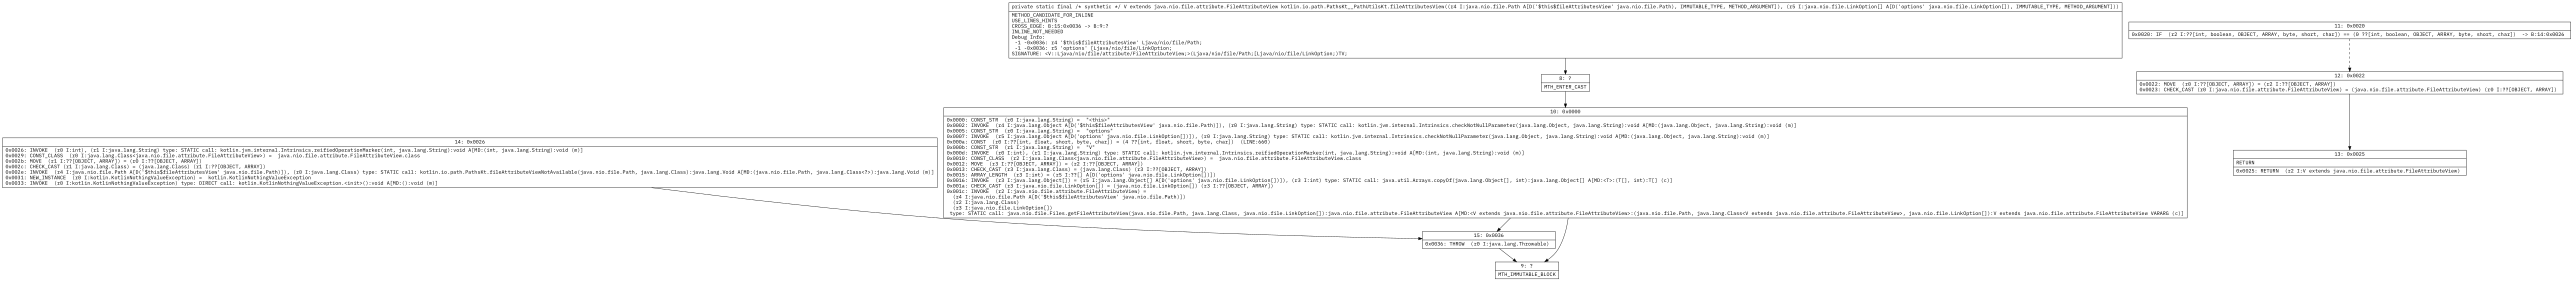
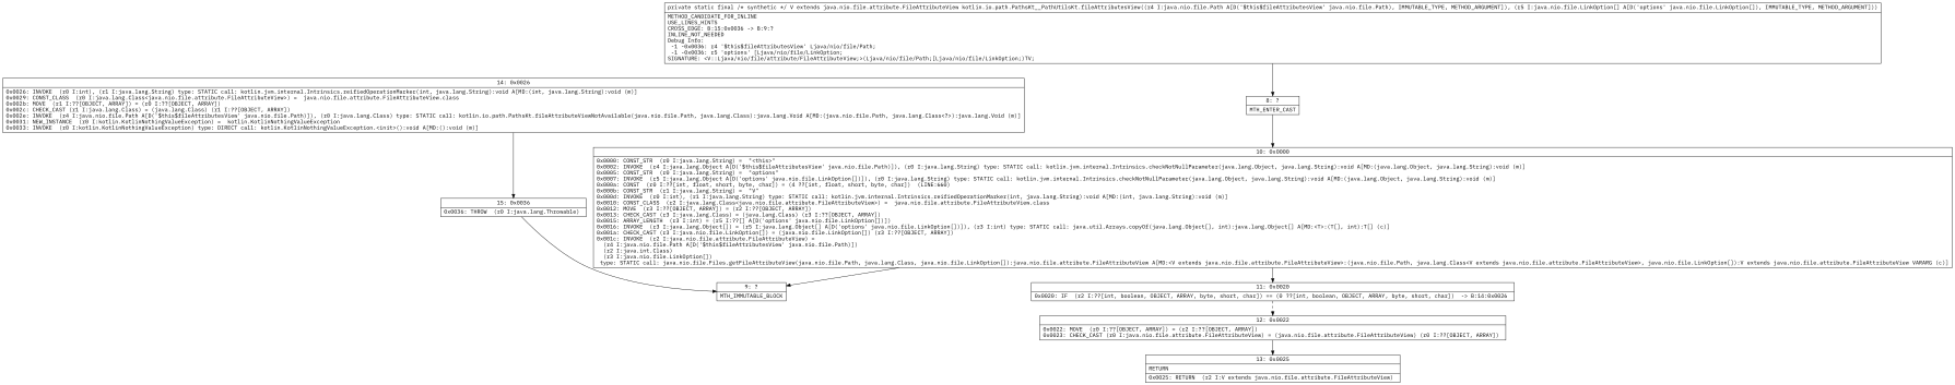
  digraph {
    fontname="IBM Plex Mono"
    node [fontname="IBM Plex Mono" shape=record]
    edge [fontname="IBM Plex Mono"]
    n1 [label="{8\:\ ?|MTH_ENTER_CAST\l}"]
-   n2 [label="{10\:\ 0x0000|0x0000: CONST_STR  (r0 I:java.lang.String) =  \"\<this\>\" \l0x0002: INVOKE  (r4 I:java.lang.Object A[D('$this$fileAttributesView' java.nio.file.Path)]), (r0 I:java.lang.String) type: STATIC call: kotlin.jvm.internal.Intrinsics.checkNotNullParameter(java.lang.Object, java.lang.String):void A[MD:(java.lang.Object, java.lang.String):void (m)]\l0x0005: CONST_STR  (r0 I:java.lang.String) =  \"options\" \l0x0007: INVOKE  (r5 I:java.lang.Object A[D('options' java.nio.file.LinkOption[])]), (r0 I:java.lang.String) type: STATIC call: kotlin.jvm.internal.Intrinsics.checkNotNullParameter(java.lang.Object, java.lang.String):void A[MD:(java.lang.Object, java.lang.String):void (m)]\l0x000a: CONST  (r0 I:??[int, float, short, byte, char]) = (4 ??[int, float, short, byte, char])  (LINE:660)\l0x000b: CONST_STR  (r1 I:java.lang.String) =  \"V\" \l0x000d: INVOKE  (r0 I:int), (r1 I:java.lang.String) type: STATIC call: kotlin.jvm.internal.Intrinsics.reifiedOperationMarker(int, java.lang.String):void A[MD:(int, java.lang.String):void (m)]\l0x0010: CONST_CLASS  (r2 I:java.lang.Class\<java.nio.file.attribute.FileAttributeView\>) =  java.nio.file.attribute.FileAttributeView.class \l0x0012: MOVE  (r3 I:??[OBJECT, ARRAY]) = (r2 I:??[OBJECT, ARRAY]) \l0x0013: CHECK_CAST (r3 I:java.lang.Class) = (java.lang.Class) (r3 I:??[OBJECT, ARRAY]) \l0x0015: ARRAY_LENGTH  (r3 I:int) = (r5 I:??[] A[D('options' java.nio.file.LinkOption[])]) \l0x0016: INVOKE  (r3 I:java.lang.Object[]) = (r5 I:java.lang.Object[] A[D('options' java.nio.file.LinkOption[])]), (r3 I:int) type: STATIC call: java.util.Arrays.copyOf(java.lang.Object[], int):java.lang.Object[] A[MD:\<T\>:(T[], int):T[] (c)]\l0x001a: CHECK_CAST (r3 I:java.nio.file.LinkOption[]) = (java.nio.file.LinkOption[]) (r3 I:??[OBJECT, ARRAY]) \l0x001c: INVOKE  (r2 I:java.nio.file.attribute.FileAttributeView) = \l  (r4 I:java.nio.file.Path A[D('$this$fileAttributesView' java.nio.file.Path)])\l  (r2 I:java.lang.Class)\l  (r3 I:java.nio.file.LinkOption[])\l type: STATIC call: java.nio.file.Files.getFileAttributeView(java.nio.file.Path, java.lang.Class, java.nio.file.LinkOption[]):java.nio.file.attribute.FileAttributeView A[MD:\<V extends java.nio.file.attribute.FileAttributeView\>:(java.nio.file.Path, java.lang.Class\<V extends java.nio.file.attribute.FileAttributeView\>, java.nio.file.LinkOption[]):V extends java.nio.file.attribute.FileAttributeView VARARG (c)]\l}"]
+   n2 [label="{10\:\ 0x0000|0x0000: CONST_STR  (r0 I:java.lang.String) =  \"\<this\>\" \l0x0002: INVOKE  (r4 I:java.lang.Object A[D('$this$fileAttributesView' java.nio.file.Path)]), (r0 I:java.lang.String) type: STATIC call: kotlin.jvm.internal.Intrinsics.checkNotNullParameter(java.lang.Object, java.lang.String):void A[MD:(java.lang.Object, java.lang.String):void (m)]\l0x0005: CONST_STR  (r0 I:java.lang.String) =  \"options\" \l0x0007: INVOKE  (r5 I:java.lang.Object A[D('options' java.nio.file.LinkOption[])]), (r0 I:java.lang.String) type: STATIC call: kotlin.jvm.internal.Intrinsics.checkNotNullParameter(java.lang.Object, java.lang.String):void A[MD:(java.lang.Object, java.lang.String):void (m)]\l0x000a: CONST  (r0 I:??[int, float, short, byte, char]) = (4 ??[int, float, short, byte, char])  (LINE:660)\l0x000b: CONST_STR  (r1 I:java.lang.String) =  \"V\" \l0x000d: INVOKE  (r0 I:int), (r1 I:java.lang.String) type: STATIC call: kotlin.jvm.internal.Intrinsics.reifiedOperationMarker(int, java.lang.String):void A[MD:(int, java.lang.String):void (m)]\l0x0010: CONST_CLASS  (r2 I:java.lang.Class\<java.nio.file.attribute.FileAttributeView\>) =  java.nio.file.attribute.FileAttributeView.class \l0x0012: MOVE  (r3 I:??[OBJECT, ARRAY]) = (r2 I:??[OBJECT, ARRAY]) \l0x0013: CHECK_CAST (r3 I:java.lang.Class) = (java.lang.Class) (r3 I:??[OBJECT, ARRAY]) \l0x0015: ARRAY_LENGTH  (r3 I:int) = (r5 I:??[] A[D('options' java.nio.file.LinkOption[])]) \l0x0016: INVOKE  (r3 I:java.lang.Object[]) = (r5 I:java.lang.Object[] A[D('options' java.nio.file.LinkOption[])]), (r3 I:int) type: STATIC call: java.util.Arrays.copyOf(java.lang.Object[], int):java.lang.Object[] A[MD:\<T\>:(T[], int):T[] (c)]\l0x001a: CHECK_CAST (r3 I:java.nio.file.LinkOption[]) = (java.nio.file.LinkOption[]) (r3 I:??[OBJECT, ARRAY]) \l0x001c: INVOKE  (r2 I:java.nio.file.attribute.FileAttributeView) = \l  (r4 I:java.nio.file.Path A[D('$this$fileAttributesView' java.nio.file.Path)])\l  (r2 I:java.int.Class)\l  (r3 I:java.nio.file.LinkOption[])\l type: STATIC call: java.nio.file.Files.getFileAttributeView(java.nio.file.Path, java.lang.Class, java.nio.file.LinkOption[]):java.nio.file.attribute.FileAttributeView A[MD:\<V extends java.nio.file.attribute.FileAttributeView\>:(java.nio.file.Path, java.lang.Class\<V extends java.nio.file.attribute.FileAttributeView\>, java.nio.file.LinkOption[]):V extends java.nio.file.attribute.FileAttributeView VARARG (c)]\l}"]
    n3 [label="{11\:\ 0x0020|0x0020: IF  (r2 I:??[int, boolean, OBJECT, ARRAY, byte, short, char]) == (0 ??[int, boolean, OBJECT, ARRAY, byte, short, char])  \-\> B:14:0x0026 \l}"]
    n4 [label="{9\:\ ?|MTH_IMMUTABLE_BLOCK\l}"]
    n5 [label="{12\:\ 0x0022|0x0022: MOVE  (r0 I:??[OBJECT, ARRAY]) = (r2 I:??[OBJECT, ARRAY]) \l0x0023: CHECK_CAST (r0 I:java.nio.file.attribute.FileAttributeView) = (java.nio.file.attribute.FileAttributeView) (r0 I:??[OBJECT, ARRAY]) \l}"]
    n6 [label="{13\:\ 0x0025|RETURN\l|0x0025: RETURN  (r2 I:V extends java.nio.file.attribute.FileAttributeView) \l}"]
    n7 [label="{14\:\ 0x0026|0x0026: INVOKE  (r0 I:int), (r1 I:java.lang.String) type: STATIC call: kotlin.jvm.internal.Intrinsics.reifiedOperationMarker(int, java.lang.String):void A[MD:(int, java.lang.String):void (m)]\l0x0029: CONST_CLASS  (r0 I:java.lang.Class\<java.nio.file.attribute.FileAttributeView\>) =  java.nio.file.attribute.FileAttributeView.class \l0x002b: MOVE  (r1 I:??[OBJECT, ARRAY]) = (r0 I:??[OBJECT, ARRAY]) \l0x002c: CHECK_CAST (r1 I:java.lang.Class) = (java.lang.Class) (r1 I:??[OBJECT, ARRAY]) \l0x002e: INVOKE  (r4 I:java.nio.file.Path A[D('$this$fileAttributesView' java.nio.file.Path)]), (r0 I:java.lang.Class) type: STATIC call: kotlin.io.path.PathsKt.fileAttributeViewNotAvailable(java.nio.file.Path, java.lang.Class):java.lang.Void A[MD:(java.nio.file.Path, java.lang.Class\<?\>):java.lang.Void (m)]\l0x0031: NEW_INSTANCE  (r0 I:kotlin.KotlinNothingValueException) =  kotlin.KotlinNothingValueException \l0x0033: INVOKE  (r0 I:kotlin.KotlinNothingValueException) type: DIRECT call: kotlin.KotlinNothingValueException.\<init\>():void A[MD:():void (m)]\l}"]
    n8 [label="{15\:\ 0x0036|0x0036: THROW  (r0 I:java.lang.Throwable) \l}"]
    n9 [label="{private static final \/* synthetic *\/ V extends java.nio.file.attribute.FileAttributeView kotlin.io.path.PathsKt__PathUtilsKt.fileAttributesView((r4 I:java.nio.file.Path A[D('$this$fileAttributesView' java.nio.file.Path), IMMUTABLE_TYPE, METHOD_ARGUMENT]), (r5 I:java.nio.file.LinkOption[] A[D('options' java.nio.file.LinkOption[]), IMMUTABLE_TYPE, METHOD_ARGUMENT]))  | METHOD_CANDIDATE_FOR_INLINE\lUSE_LINES_HINTS\lCROSS_EDGE: B:15:0x0036 \-\> B:9:?\lINLINE_NOT_NEEDED\lDebug Info:\l  \-1 \-0x0036: r4 '$this$fileAttributesView' Ljava\/nio\/file\/Path;\l  \-1 \-0x0036: r5 'options' [Ljava\/nio\/file\/LinkOption;\lSIGNATURE: \<V::Ljava\/nio\/file\/attribute\/FileAttributeView;\>(Ljava\/nio\/file\/Path;[Ljava\/nio\/file\/LinkOption;)TV;\l}"]
    n1 -> n2
-   n2 -> n8
+   n2 -> n3
    n2 -> n4
    n3 -> n5 [style=dashed]
    n5 -> n6
    n7 -> n8
    n8 -> n4
    n9 -> n1
  }
